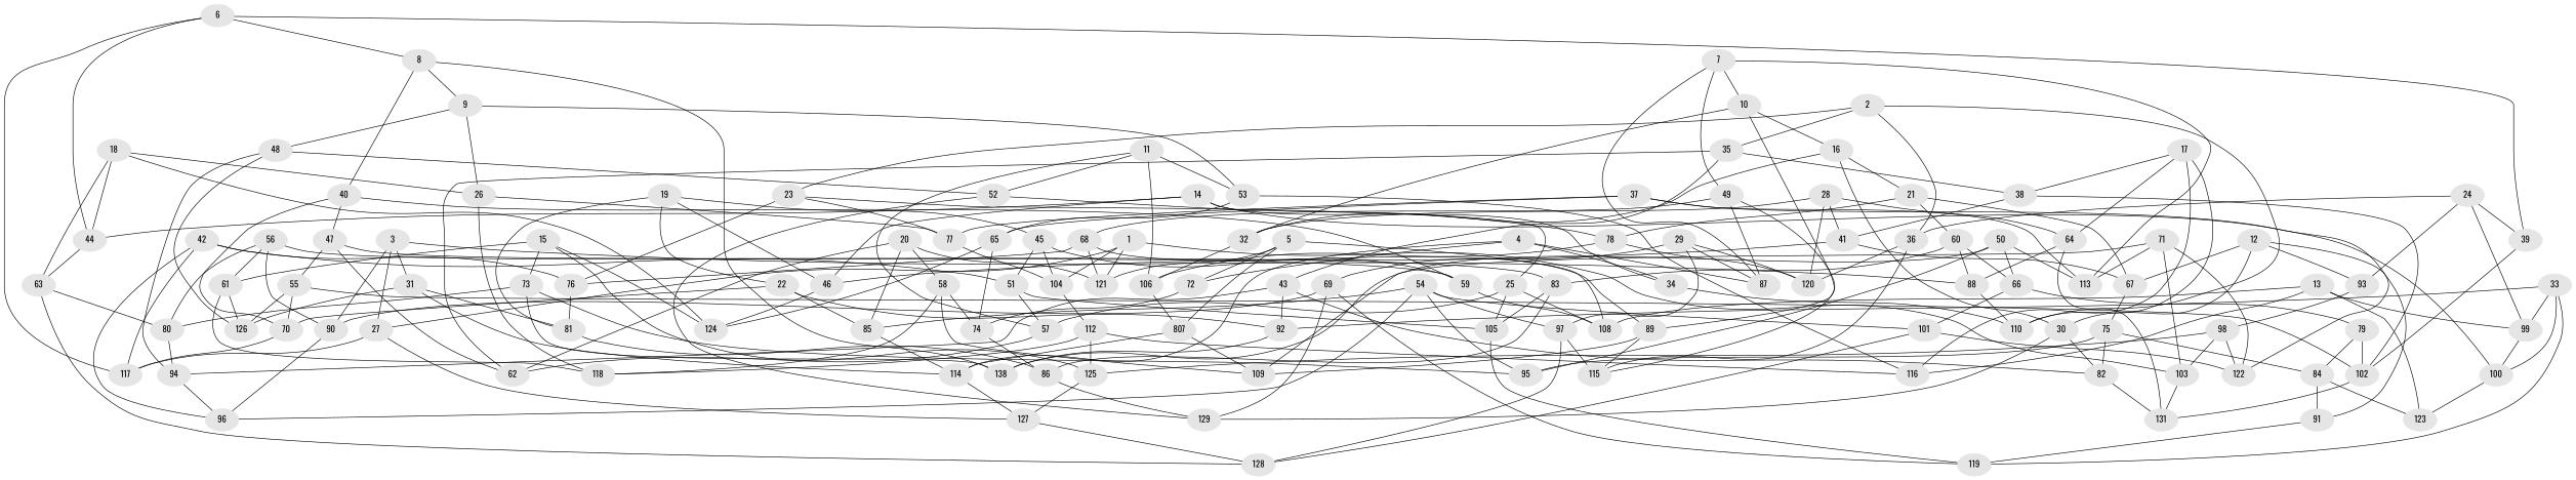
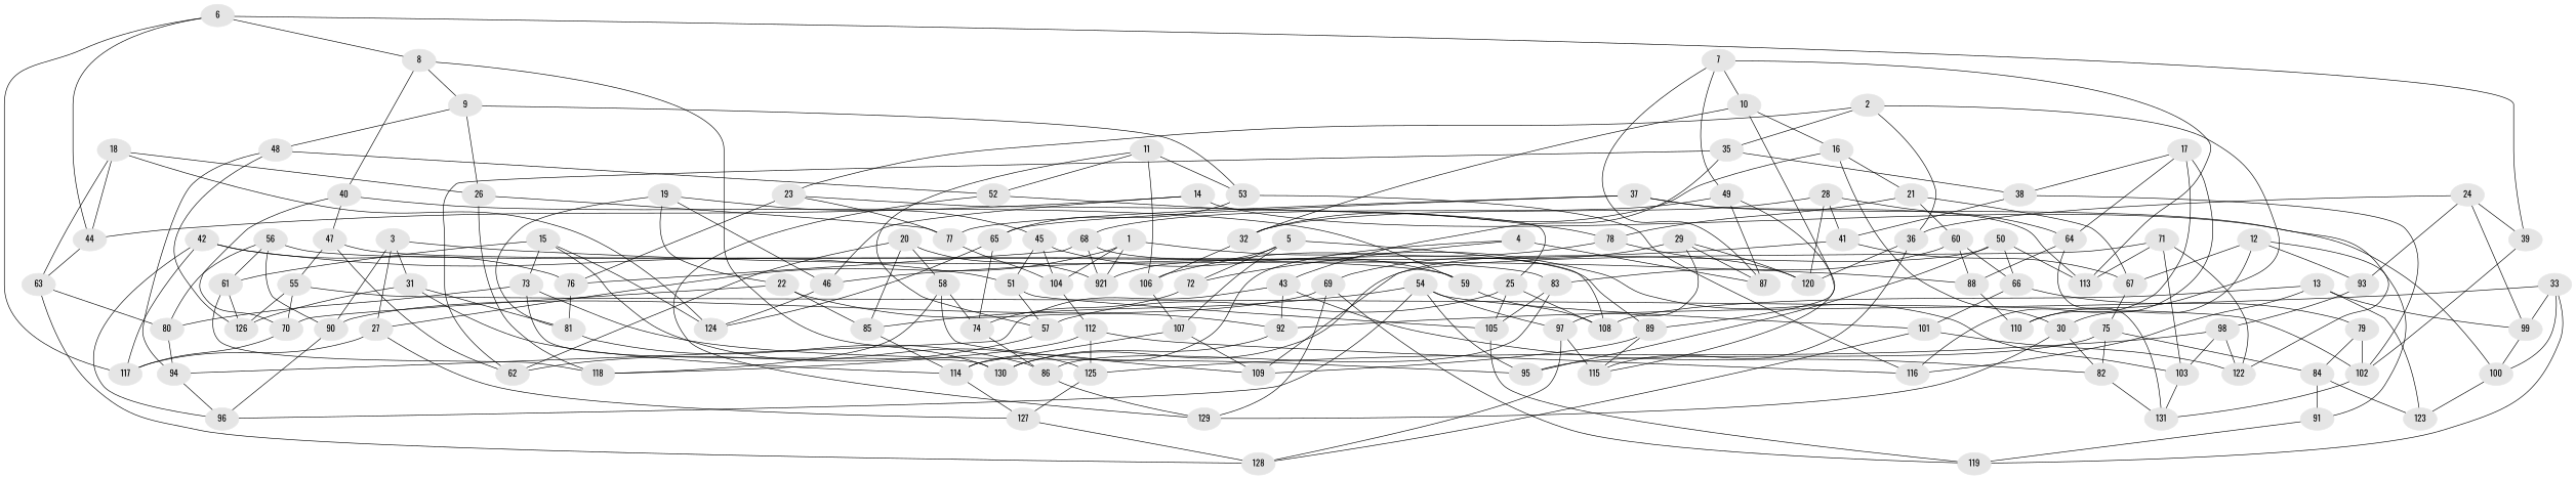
  graph {
    fontname=Oswald
    node [color=gray90 fontname=Oswald style=filled]
    edge [fontname=Oswald]
    1
    27
    103
    104
-   121
+   121 [label=921]
    117
    127
    n8 [label=131]
    112
    2
    23
    35
    36
    110
    25
    76
    77
    38
    62
    43
    120
    115
    3
    31
    88
    90
    114
    81
    126
    96
    4
-   34
    72
    87
    74
    5
-   107 [label=807]
+   107
    108
    109
    6
    8
    39
    44
    9
    40
-   130 [label=138]
+   130
    102
    63
    7
    10
    49
    113
    16
    32
    89
    68
    26
    48
    53
    70
    47
    59
    118
    52
    94
    116
    65
    30
    21
    106
    11
    57
    78
    129
    12
    67
    91
    93
    82
    75
    119
    98
    13
    99
    123
    100
    14
    46
    124
    15
    61
    73
    125
    95
    80
    60
    17
    64
    41
    18
    128
    19
    22
    45
    85
    92
    51
    86
    20
    58
    83
    66
    105
    24
    28
    29
    69
    97
    33
    79
    84
    37
    122
    101
    55
    42
    50
    54
    56
    71
    1 -- 27
    1 -- 103
    1 -- 104
    1 -- 121
    27 -- 117
    27 -- 127
    103 -- n8
    104 -- 112
    127 -- 128
    112 -- 118
    112 -- 116
    112 -- 125
    2 -- 23
    2 -- 35
    2 -- 36
    2 -- 110
    23 -- 25
    23 -- 76
    23 -- 77
    35 -- 38
    35 -- 62
    35 -- 43
    36 -- 120
    36 -- 115
    25 -- 108
    25 -- 57
    25 -- 105
    76 -- 81
    77 -- 104
    38 -- 102
    38 -- 41
    43 -- 94
    43 -- 82
    43 -- 92
    3 -- 27
    3 -- 31
    3 -- 88
    3 -- 90
    31 -- 114
    31 -- 81
    31 -- 126
    88 -- 110
    90 -- 96
    114 -- 127
    81 -- 86
    4 -- 114
-   4 -- 34
    4 -- 72
    4 -- 87
-   34 -- 110
    72 -- 74
    74 -- 86
    5 -- 121
    5 -- 72
    5 -- 107
    5 -- 108
    107 -- 114
    107 -- 109
    6 -- 117
    6 -- 8
    6 -- 39
    6 -- 44
    8 -- 9
    8 -- 40
    8 -- 130
    39 -- 102
    44 -- 63
    9 -- 26
    9 -- 48
    9 -- 53
    40 -- 70
    40 -- 47
    40 -- 59
    102 -- n8
    63 -- 80
    63 -- 128
    7 -- 87
    7 -- 10
    7 -- 49
    7 -- 113
    10 -- 16
    10 -- 32
    10 -- 89
    49 -- 115
    49 -- 87
    49 -- 68
    16 -- 32
    16 -- 30
    16 -- 21
    32 -- 106
    89 -- 115
    89 -- 109
    68 -- 121
    68 -- 76
    68 -- 89
    26 -- 77
    26 -- 118
    48 -- 126
    48 -- 52
    48 -- 94
    53 -- 116
    53 -- 65
    70 -- 117
    47 -- 62
    47 -- 83
    47 -- 55
    59 -- 108
    52 -- 78
    52 -- 129
    94 -- 96
    65 -- 74
    65 -- 124
    30 -- 129
    30 -- 82
    21 -- 78
    21 -- 67
    21 -- 60
    106 -- 107
    11 -- 53
    11 -- 52
    11 -- 106
    11 -- 57
    57 -- 62
    78 -- 120
    78 -- 106
    12 -- 30
    12 -- 67
    12 -- 91
    12 -- 93
    67 -- 75
    91 -- 119
    93 -- 98
    82 -- n8
    75 -- 82
    75 -- 95
    75 -- 84
    98 -- 103
    98 -- 125
    98 -- 122
    13 -- 108
    13 -- 116
    13 -- 99
    13 -- 123
    99 -- 100
    100 -- 123
-   14 -- 34
    14 -- 44
    14 -- 100
    14 -- 46
    46 -- 124
    15 -- 124
    15 -- 61
    15 -- 73
    15 -- 125
    61 -- 126
    61 -- 118
    73 -- 130
    73 -- 95
    73 -- 80
    125 -- 127
    80 -- 94
    60 -- 88
    60 -- 83
    60 -- 66
    17 -- 110
    17 -- 38
    17 -- 116
    17 -- 64
    64 -- n8
    64 -- 88
    41 -- 67
    41 -- 46
    18 -- 44
    18 -- 63
    18 -- 26
    18 -- 124
    19 -- 81
    19 -- 46
    19 -- 22
    19 -- 45
    22 -- 70
    22 -- 85
    22 -- 92
    45 -- 104
    45 -- 59
    45 -- 51
    85 -- 114
    92 -- 130
    51 -- 57
    51 -- 105
    86 -- 129
    20 -- 121
    20 -- 62
    20 -- 85
    20 -- 58
    58 -- 74
    58 -- 109
    58 -- 118
    83 -- 86
    83 -- 105
    66 -- 79
    66 -- 101
    105 -- 119
    24 -- 36
    24 -- 39
    24 -- 93
    24 -- 99
    28 -- 120
    28 -- 32
    28 -- 64
    28 -- 41
    29 -- 120
    29 -- 87
    29 -- 69
    29 -- 97
    69 -- 90
    69 -- 129
    69 -- 119
    97 -- 115
    97 -- 128
    33 -- 119
    33 -- 99
    33 -- 100
    33 -- 92
    79 -- 102
    79 -- 84
    84 -- 91
    84 -- 123
    37 -- 77
    37 -- 113
    37 -- 65
    37 -- 122
    101 -- 128
    101 -- 122
    55 -- 126
    55 -- 102
    55 -- 70
    42 -- 117
    42 -- 76
    42 -- 96
    42 -- 51
    50 -- 109
    50 -- 113
    50 -- 95
    50 -- 66
    54 -- 96
    54 -- 95
    54 -- 85
    54 -- 97
    54 -- 101
    56 -- 90
    56 -- 59
    56 -- 61
    56 -- 80
    71 -- 103
    71 -- 130
    71 -- 113
    71 -- 122
  }
